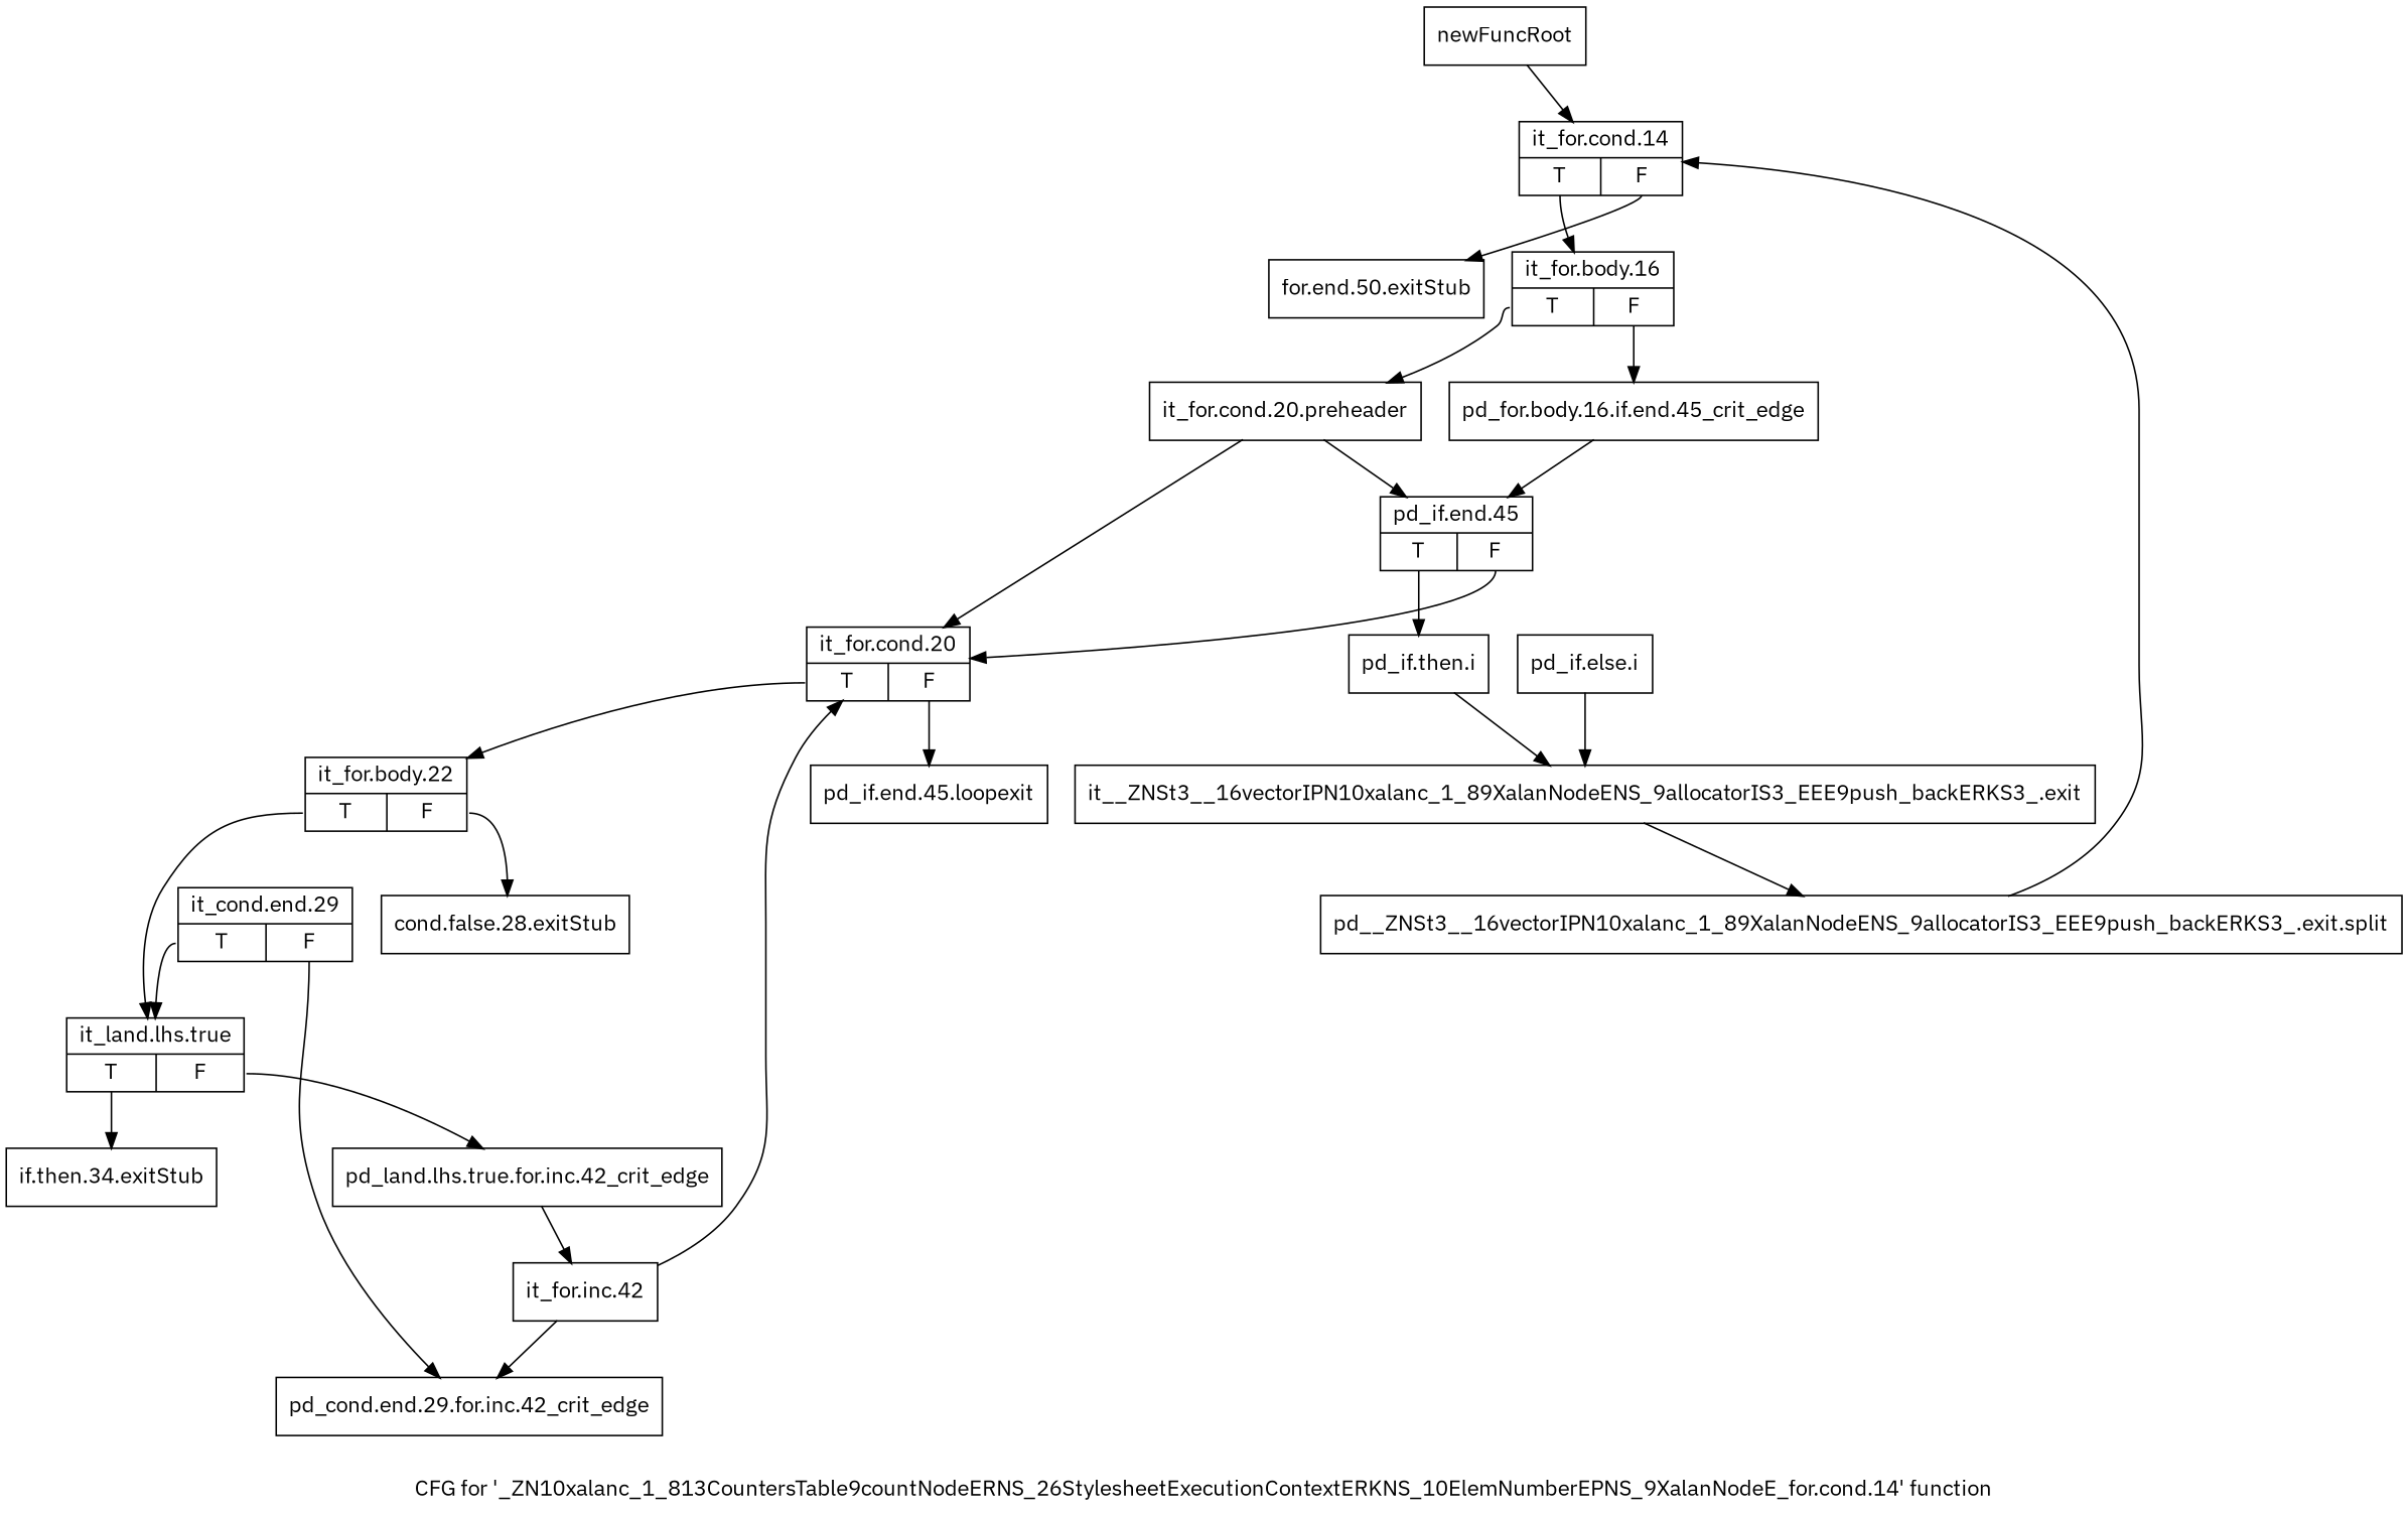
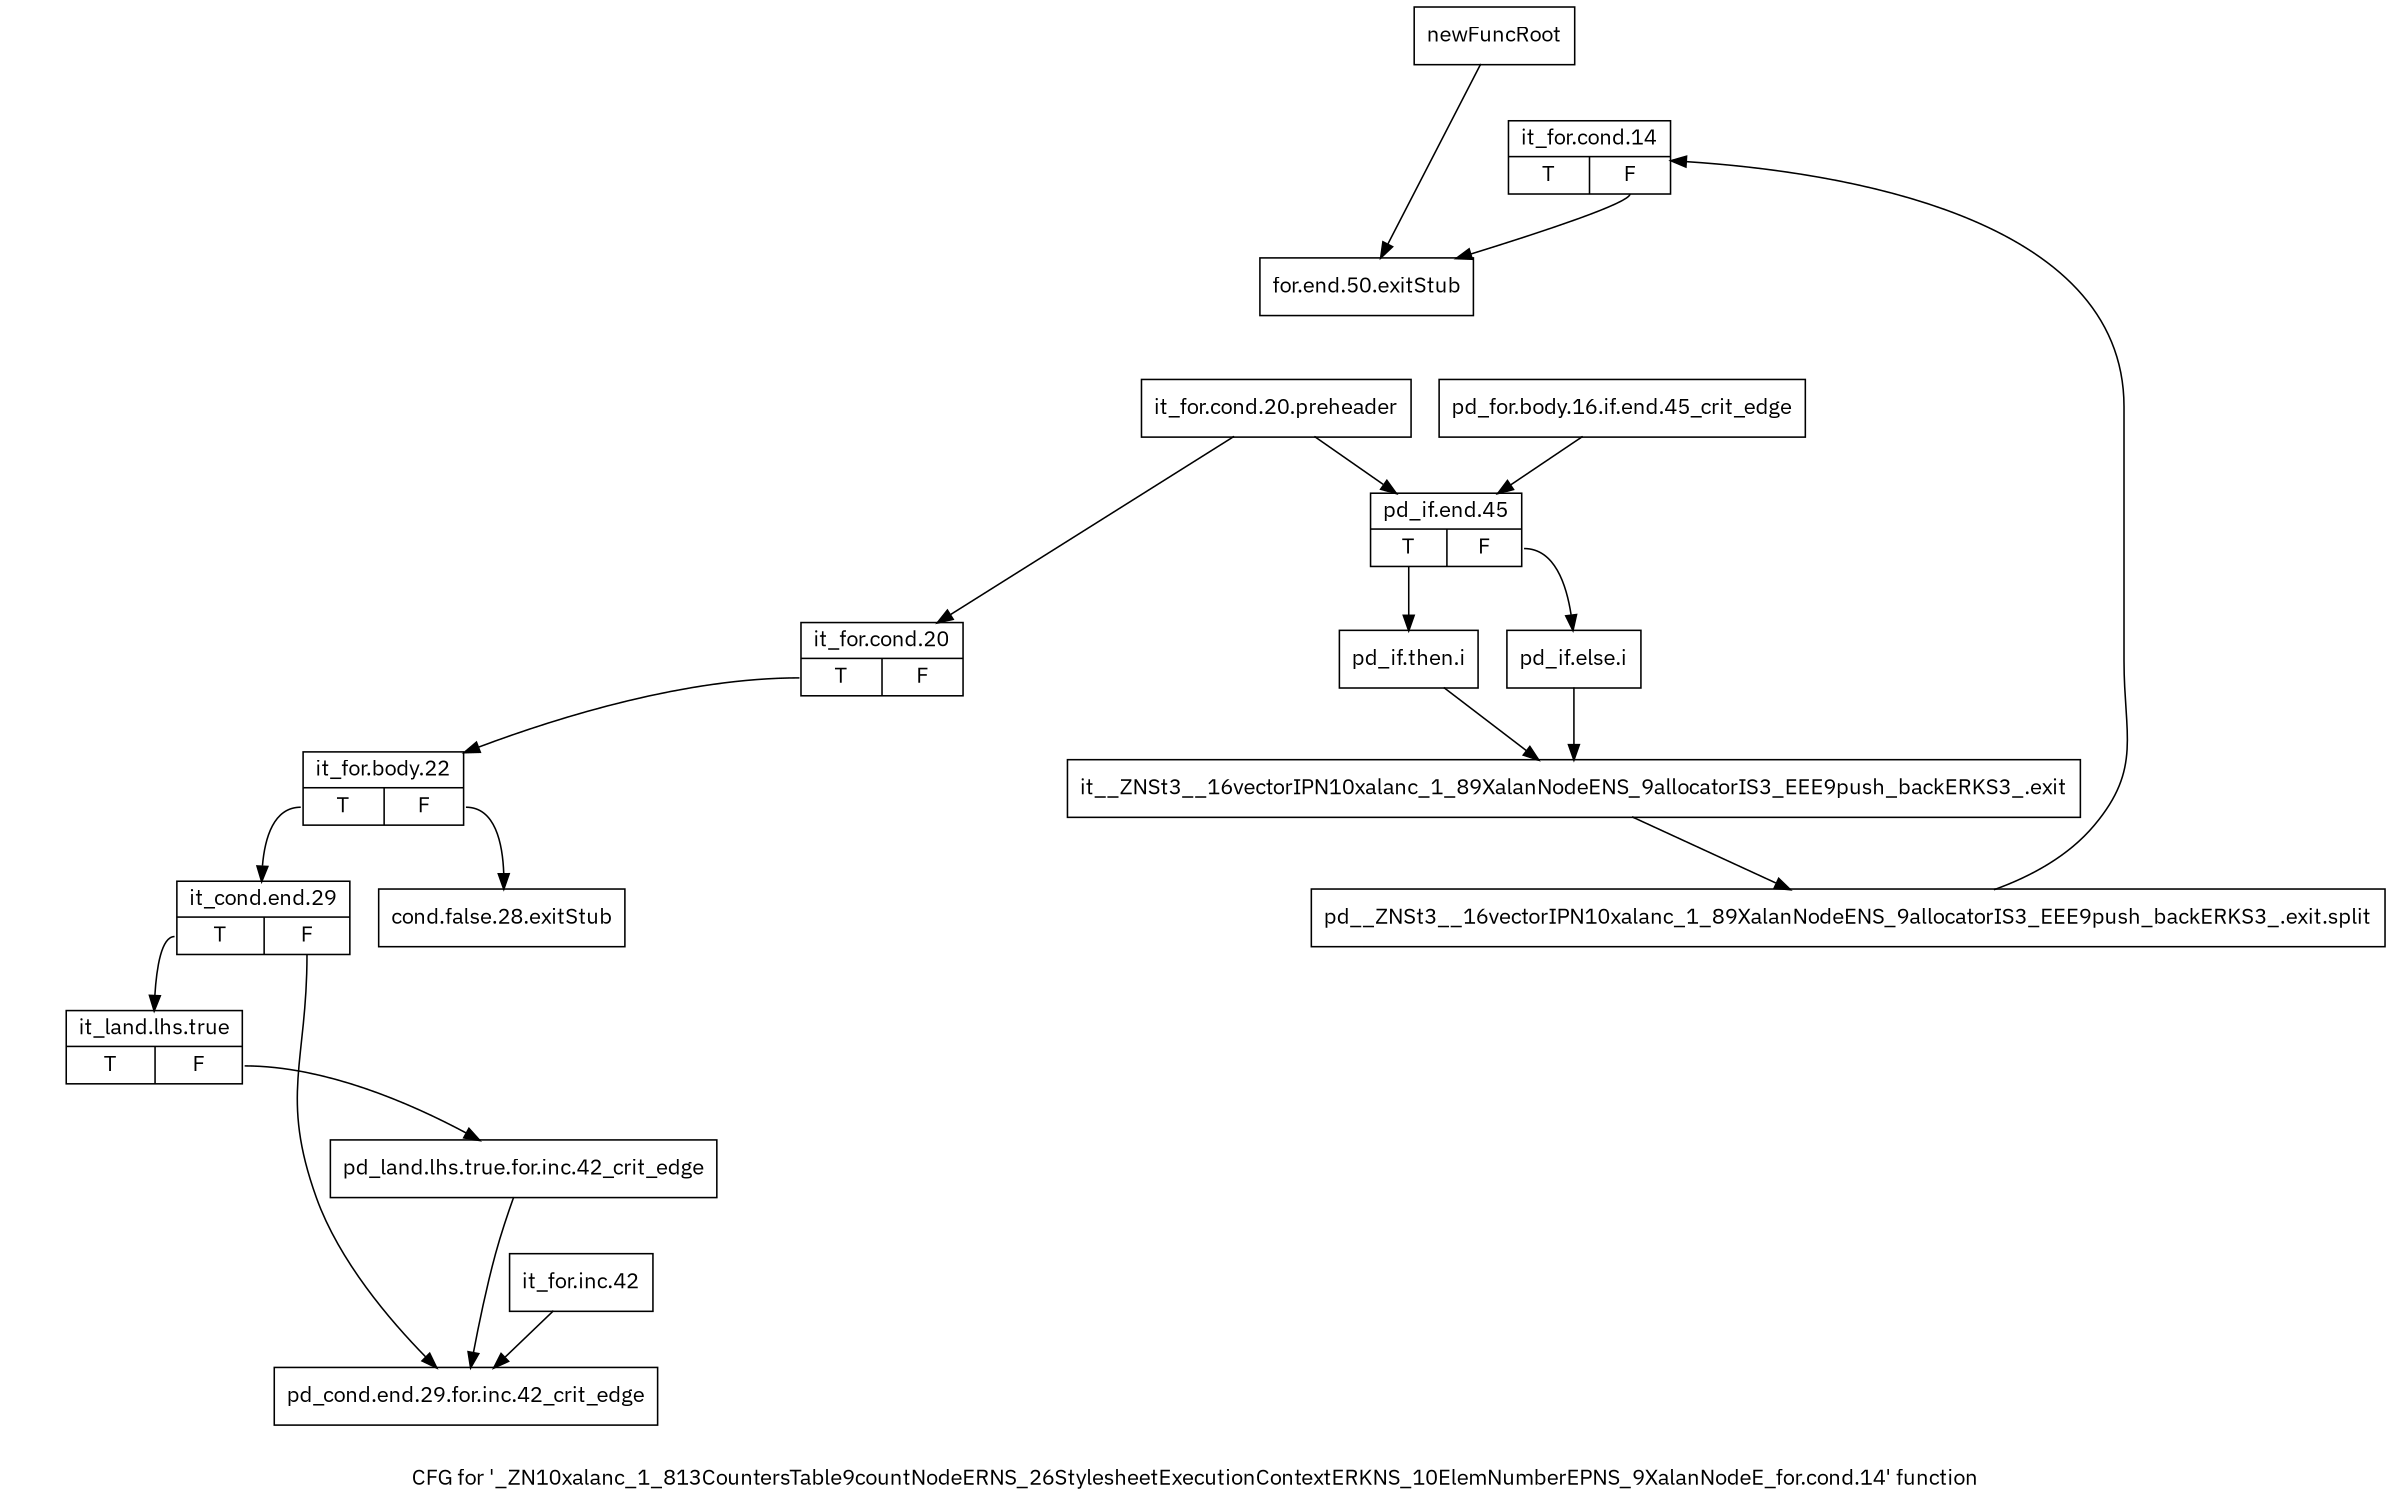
  digraph {
    fontname="IBM Plex Sans"
    label="CFG for '_ZN10xalanc_1_813CountersTable9countNodeERNS_26StylesheetExecutionContextERKNS_10ElemNumberEPNS_9XalanNodeE_for.cond.14' function"
    node [fontname="IBM Plex Sans" shape=record]
    edge [fontname="IBM Plex Sans"]
    n1 [label="{newFuncRoot}"]
    n2 [label="{it_for.cond.14|{<s0>T|<s1>F}}"]
    n3 [label="{for.end.50.exitStub}"]
-   n4 [label="{it_for.body.16|{<s0>T|<s1>F}}"]
    n5 [label="{it_for.cond.20.preheader}"]
    n6 [label="{pd_for.body.16.if.end.45_crit_edge}"]
    n7 [label="{cond.false.28.exitStub}"]
-   n8 [label="{if.then.34.exitStub}"]
    n9 [label="{it_for.cond.20|{<s0>T|<s1>F}}"]
    n10 [label="{pd_if.end.45|{<s0>T|<s1>F}}"]
    n11 [label="{it_for.body.22|{<s0>T|<s1>F}}"]
-   n12 [label="{pd_if.end.45.loopexit}"]
    n13 [label="{pd_if.then.i}"]
    n14 [label="{pd_if.else.i}"]
    n15 [label="{it__ZNSt3__16vectorIPN10xalanc_1_89XalanNodeENS_9allocatorIS3_EEE9push_backERKS3_.exit}"]
    n16 [label="{it_cond.end.29|{<s0>T|<s1>F}}"]
    n17 [label="{it_land.lhs.true|{<s0>T|<s1>F}}"]
    n18 [label="{pd_cond.end.29.for.inc.42_crit_edge}"]
    n19 [label="{pd__ZNSt3__16vectorIPN10xalanc_1_89XalanNodeENS_9allocatorIS3_EEE9push_backERKS3_.exit.split}"]
    n20 [label="{pd_land.lhs.true.for.inc.42_crit_edge}"]
    n21 [label="{it_for.inc.42}"]
-   n1 -> n2
+   n1 -> n3
    n2 -> n3 [tailport=s1]
-   n2 -> n4 [tailport=s0]
-   n4 -> n5 [tailport=s0]
-   n4 -> n6 [tailport=s1]
    n5 -> n9
    n5 -> n10
    n6 -> n10
    n9 -> n11 [tailport=s0]
-   n9 -> n12 [tailport=s1]
    n10 -> n13 [tailport=s0]
-   n10 -> n9 [tailport=s1]
+   n10 -> n14 [tailport=s1]
    n11 -> n7 [tailport=s1]
-   n11 -> n17 [tailport=s0]
+   n11 -> n16 [tailport=s0]
    n13 -> n15
    n14 -> n15
    n15 -> n19
    n16 -> n17 [tailport=s0]
    n16 -> n18 [tailport=s1]
-   n17 -> n8 [tailport=s0]
    n17 -> n20 [tailport=s1]
    n19 -> n2
-   n20 -> n21
-   n21 -> n9
+   n20 -> n18
    n21 -> n18
  }
